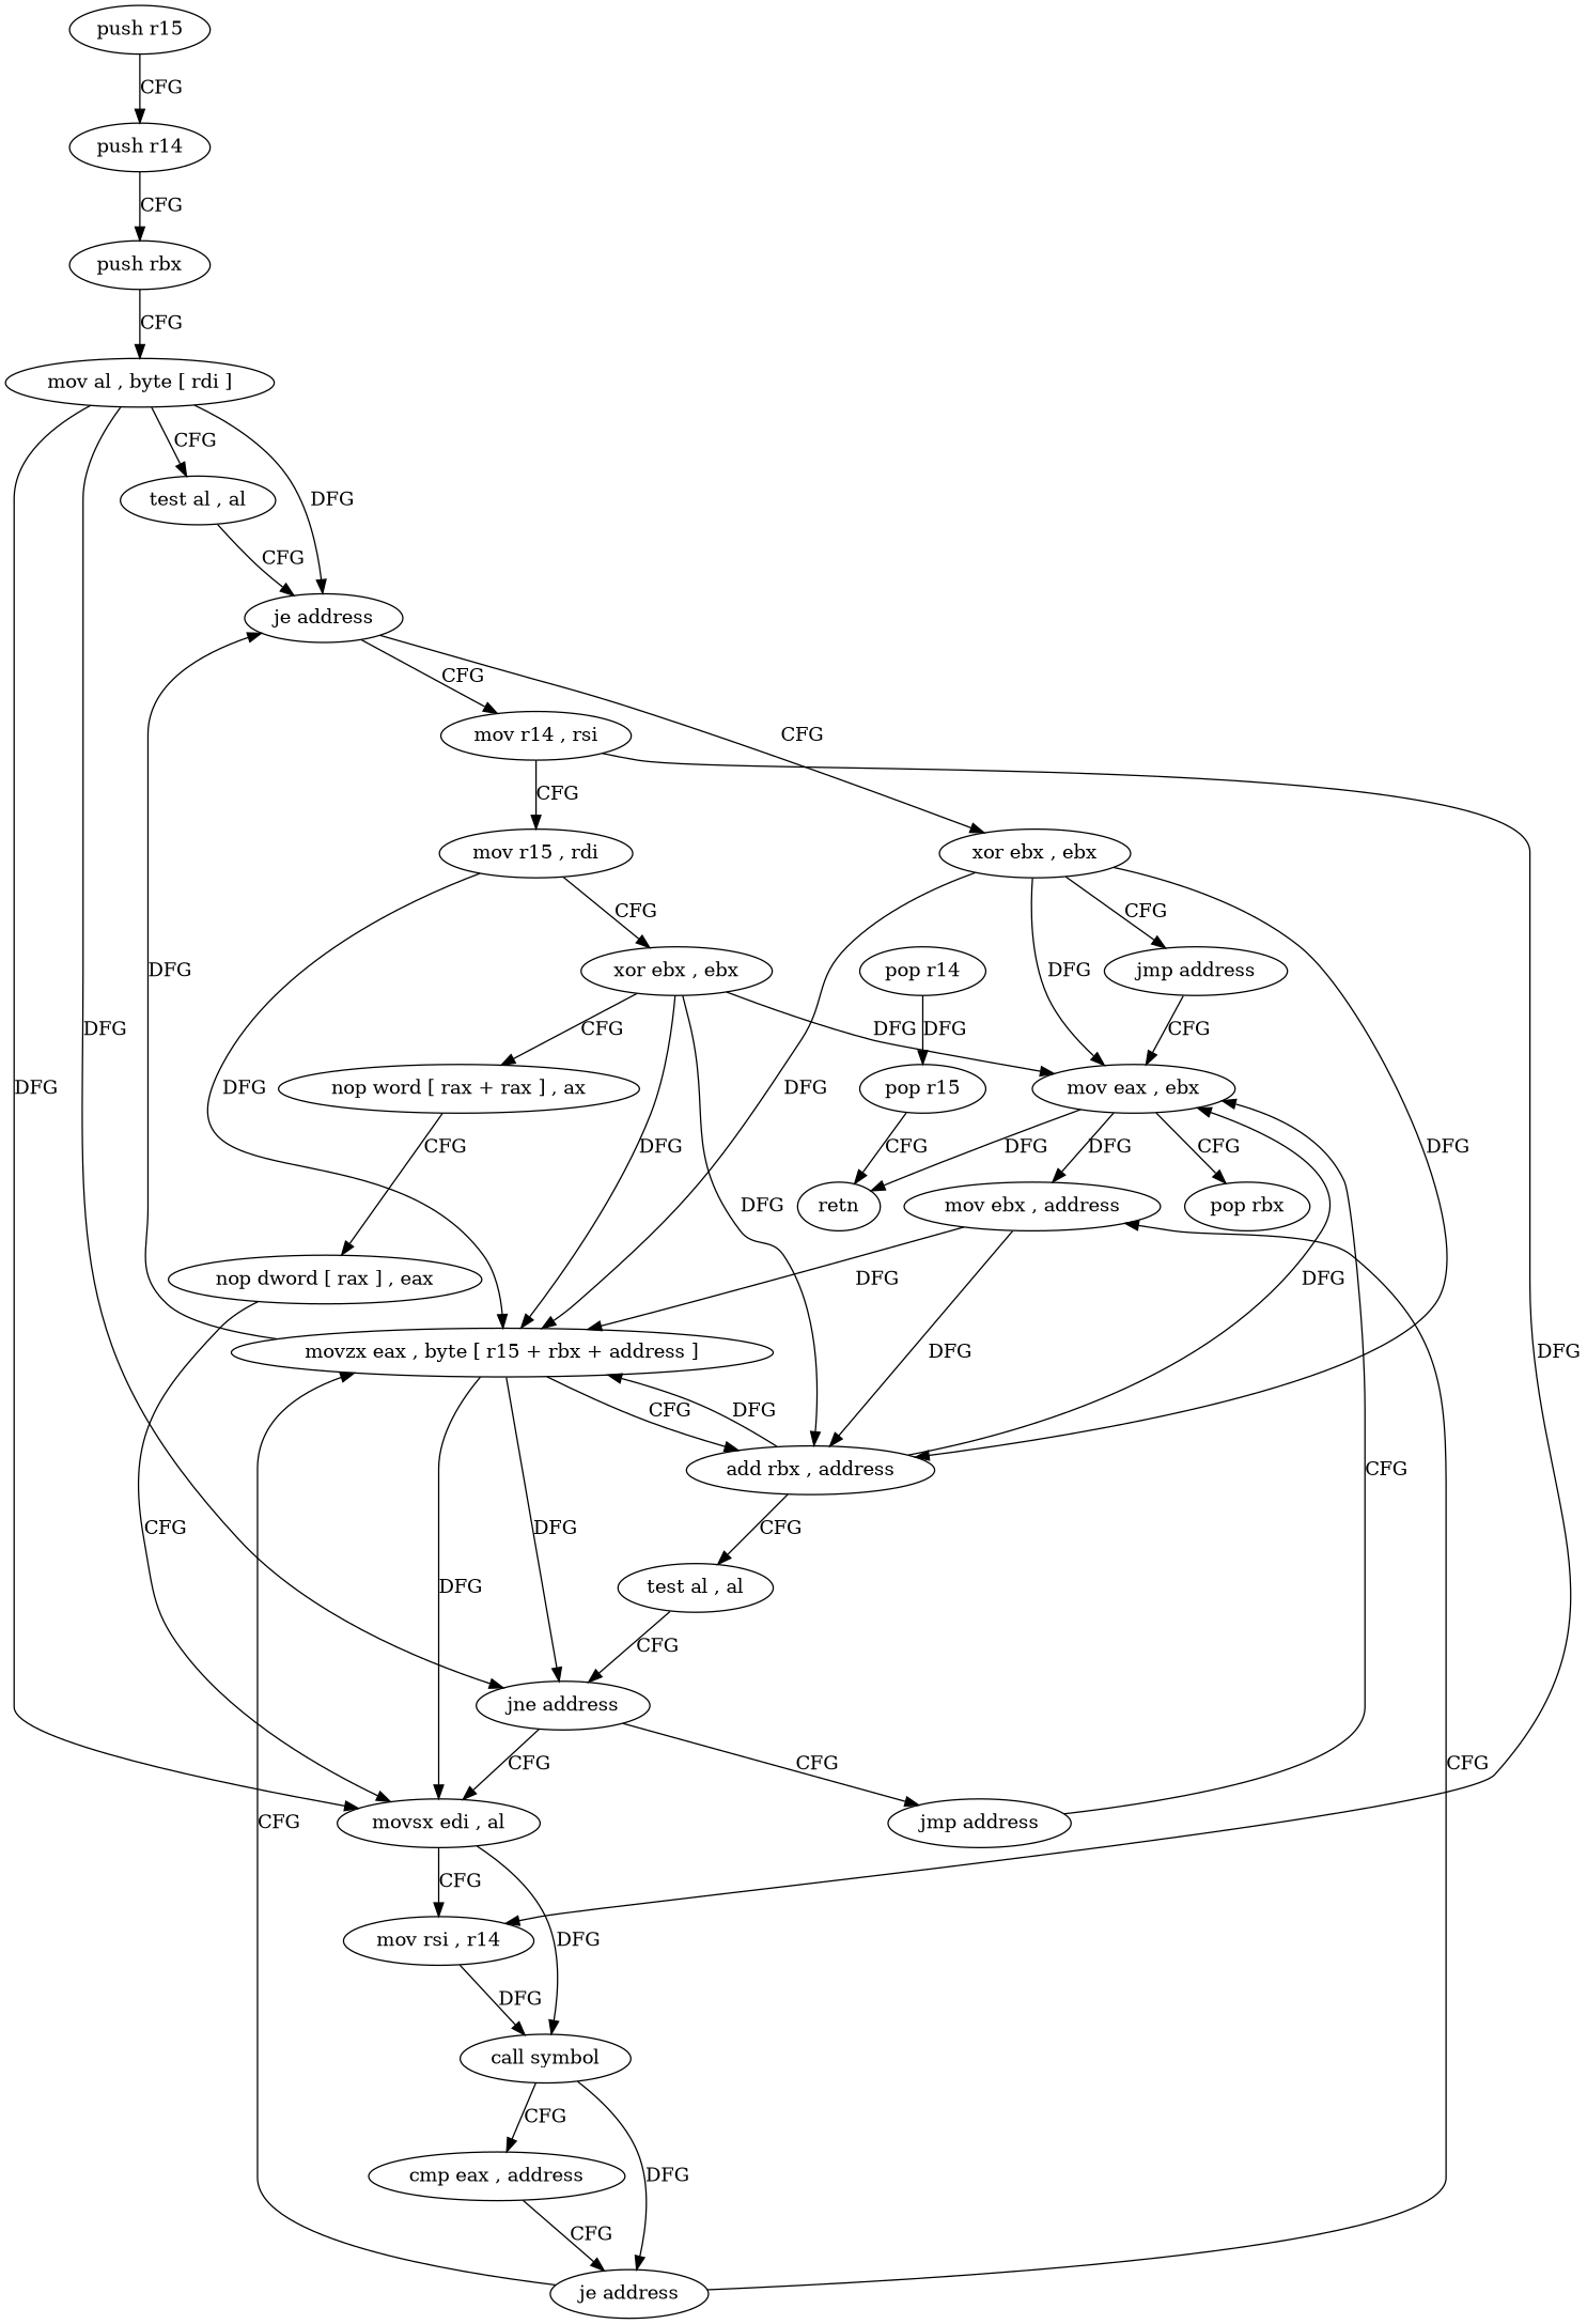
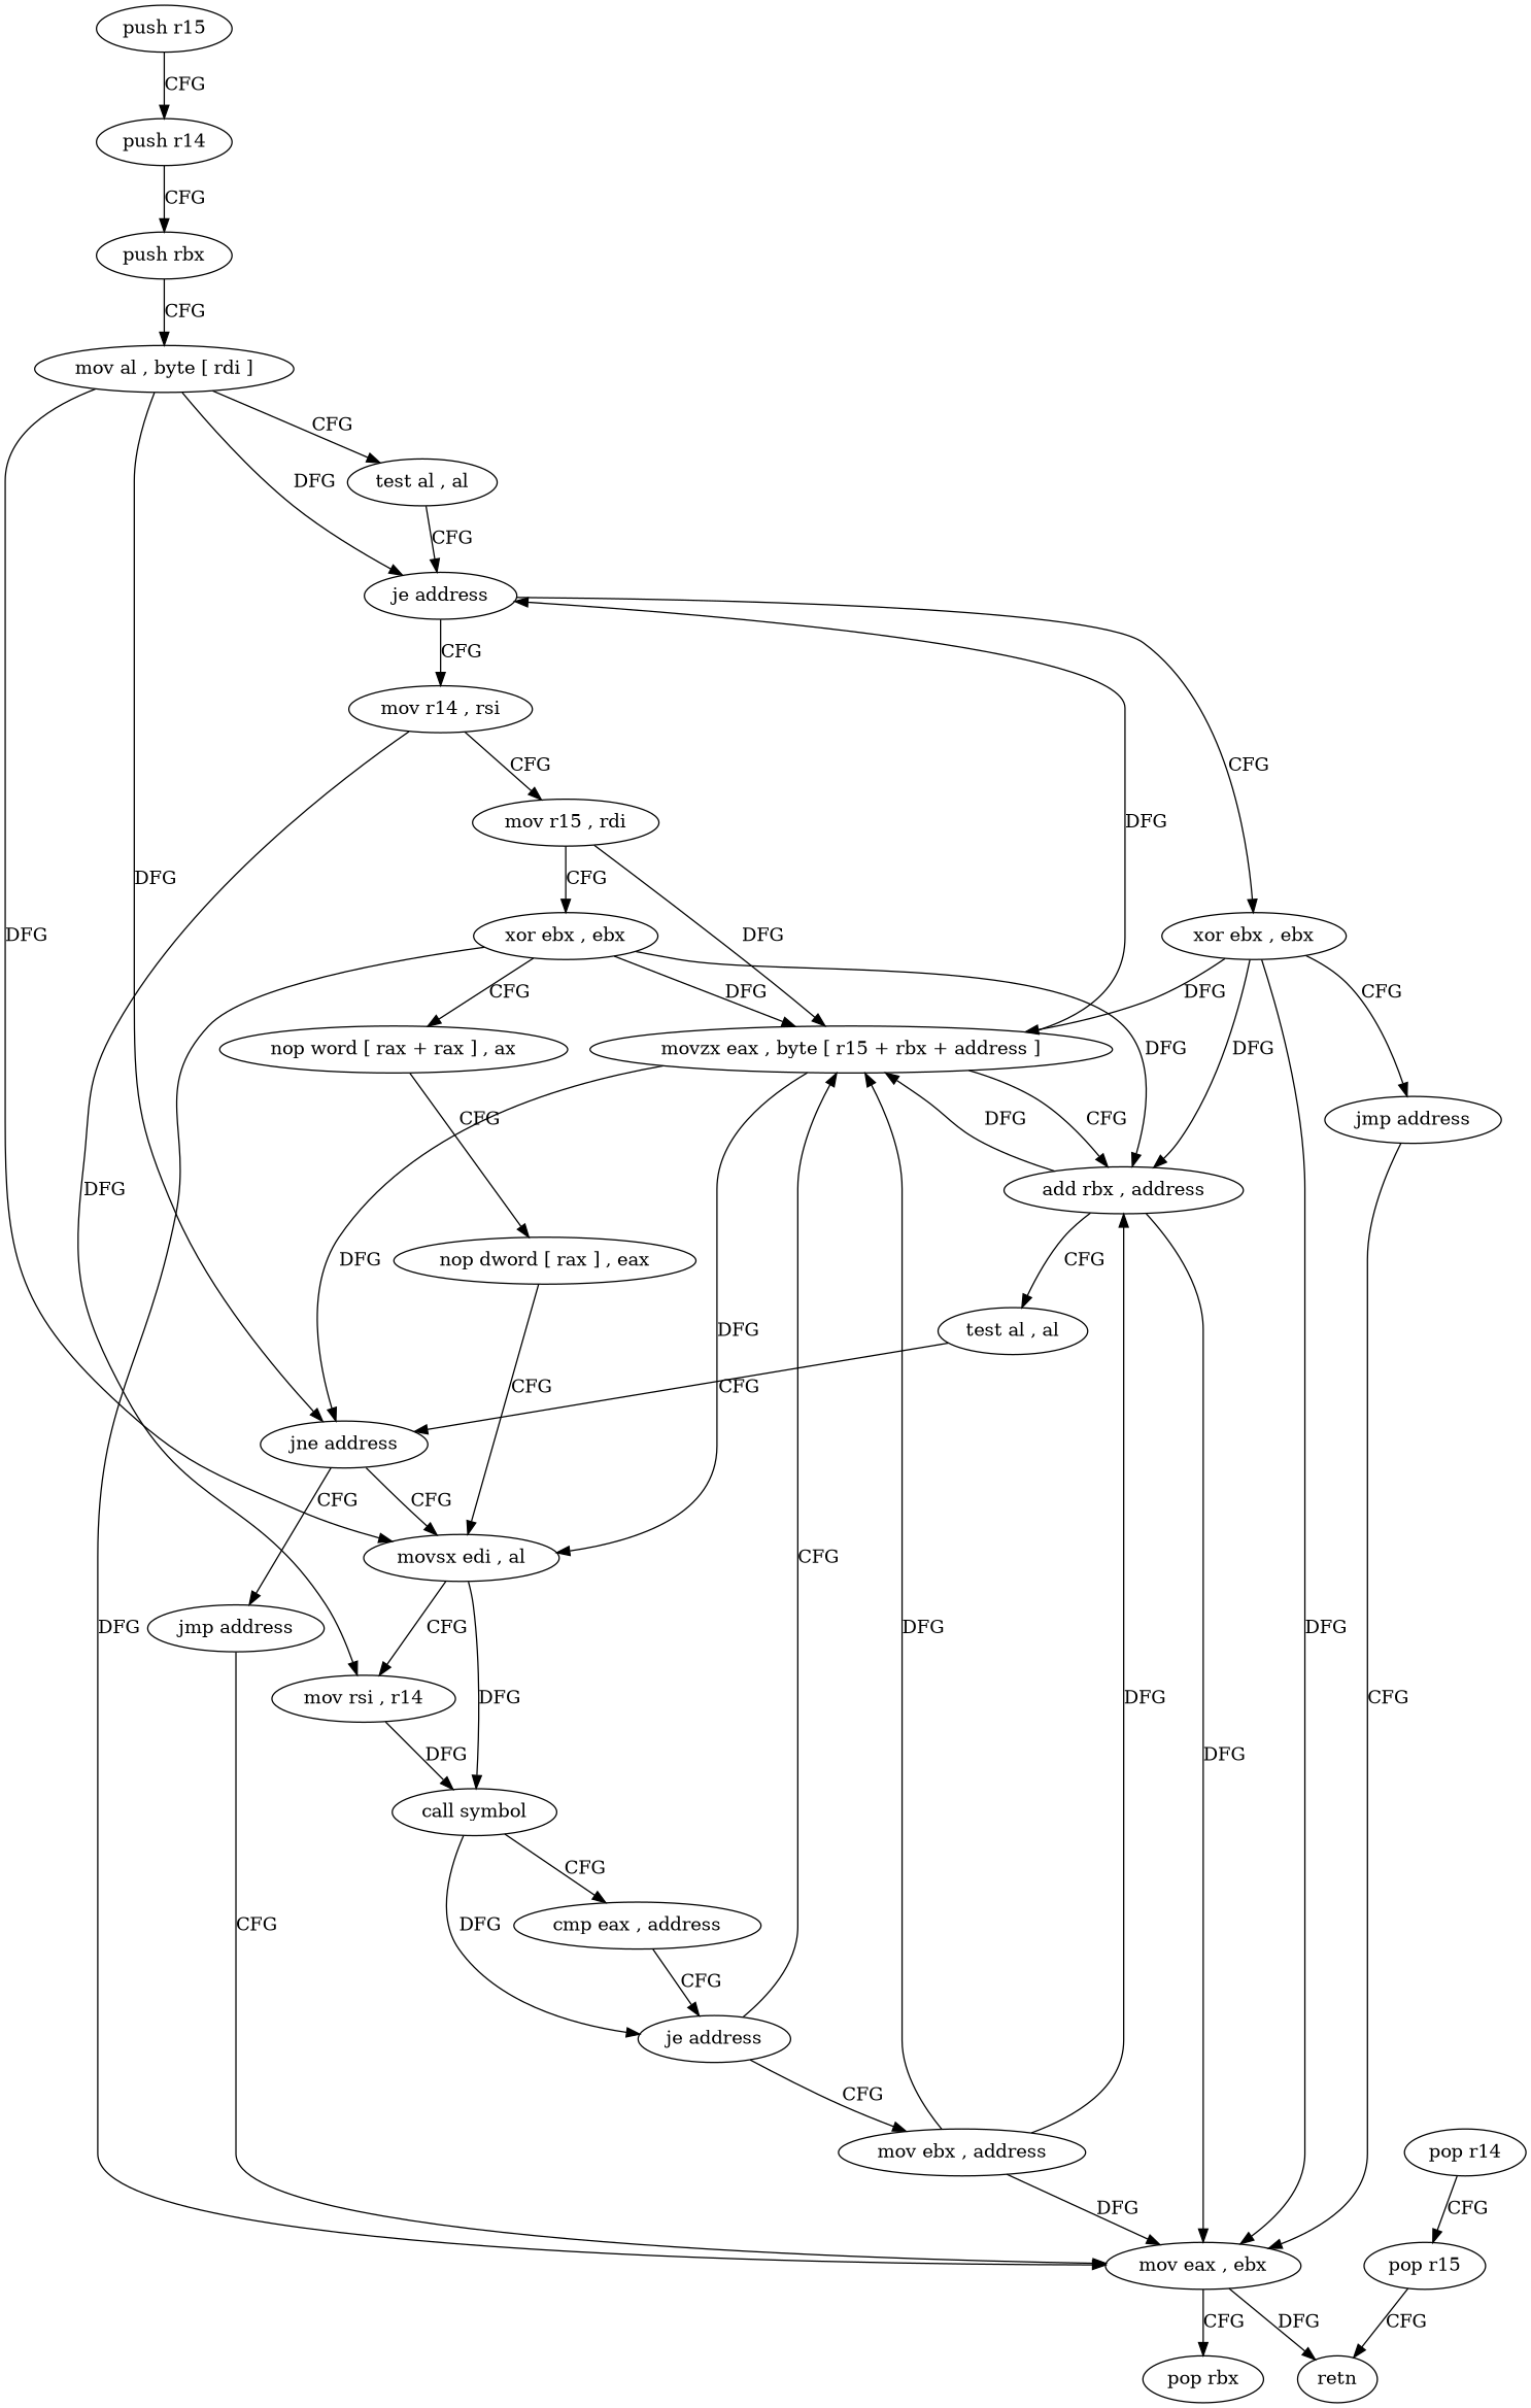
  digraph {
    n1 [label="push r15"]
    n2 [label="push r14"]
    n3 [label="push rbx"]
    n4 [label="mov al , byte [ rdi ]"]
    n5 [label="test al , al"]
    n6 [label="je address"]
    n7 [label="movsx edi , al"]
    n8 [label="jne address"]
    n9 [label="xor ebx , ebx"]
    n10 [label="mov r14 , rsi"]
    n11 [label="mov rsi , r14"]
    n12 [label="call symbol"]
    n13 [label="jmp address"]
    n14 [label="jmp address"]
    n15 [label="mov eax , ebx"]
    n16 [label="movzx eax , byte [ r15 + rbx + address ]"]
    n17 [label="add rbx , address"]
    n18 [label="mov r15 , rdi"]
    n19 [label="pop rbx"]
    n20 [label=retn]
    n21 [label="test al , al"]
    n22 [label="xor ebx , ebx"]
    n23 [label="nop word [ rax + rax ] , ax"]
    n24 [label="nop dword [ rax ] , eax"]
    n25 [label="cmp eax , address"]
    n26 [label="je address"]
    n27 [label="pop r14"]
    n28 [label="pop r15"]
    n29 [label="mov ebx , address"]
    n1 -> n2 [label=CFG]
    n2 -> n3 [label=CFG]
    n3 -> n4 [label=CFG]
    n4 -> n5 [label=CFG]
    n4 -> n6 [label=DFG]
    n4 -> n7 [label=DFG]
    n4 -> n8 [label=DFG]
    n5 -> n6 [label=CFG]
    n6 -> n9 [label=CFG]
    n6 -> n10 [label=CFG]
    n7 -> n11 [label=CFG]
    n7 -> n12 [label=DFG]
    n8 -> n7 [label=CFG]
    n8 -> n13 [label=CFG]
    n9 -> n14 [label=CFG]
    n9 -> n15 [label=DFG]
    n9 -> n16 [label=DFG]
    n9 -> n17 [label=DFG]
    n10 -> n11 [label=DFG]
    n10 -> n18 [label=CFG]
    n11 -> n12 [label=DFG]
    n12 -> n25 [label=CFG]
    n12 -> n26 [label=DFG]
    n13 -> n15 [label=CFG]
    n14 -> n15 [label=CFG]
    n15 -> n19 [label=CFG]
    n15 -> n20 [label=DFG]
    n16 -> n6 [label=DFG]
    n16 -> n7 [label=DFG]
    n16 -> n8 [label=DFG]
    n16 -> n17 [label=CFG]
    n17 -> n15 [label=DFG]
    n17 -> n16 [label=DFG]
    n17 -> n21 [label=CFG]
    n18 -> n16 [label=DFG]
    n18 -> n22 [label=CFG]
    n21 -> n8 [label=CFG]
    n22 -> n15 [label=DFG]
    n22 -> n16 [label=DFG]
    n22 -> n17 [label=DFG]
    n22 -> n23 [label=CFG]
    n23 -> n24 [label=CFG]
    n24 -> n7 [label=CFG]
    n25 -> n26 [label=CFG]
    n26 -> n16 [label=CFG]
    n26 -> n29 [label=CFG]
-   n27 -> n28 [label=DFG]
+   n27 -> n28 [label=CFG]
    n28 -> n20 [label=CFG]
-   n15 -> n29 [label=DFG]
+   n29 -> n15 [label=DFG]
    n29 -> n16 [label=DFG]
    n29 -> n17 [label=DFG]
  }
